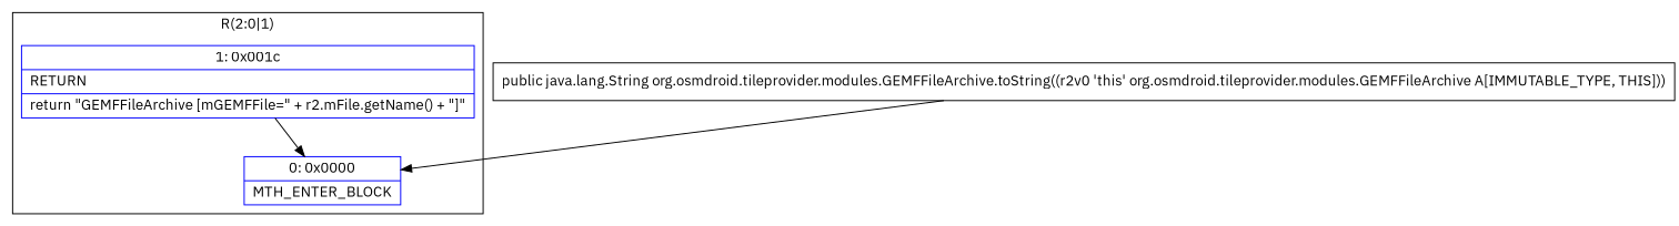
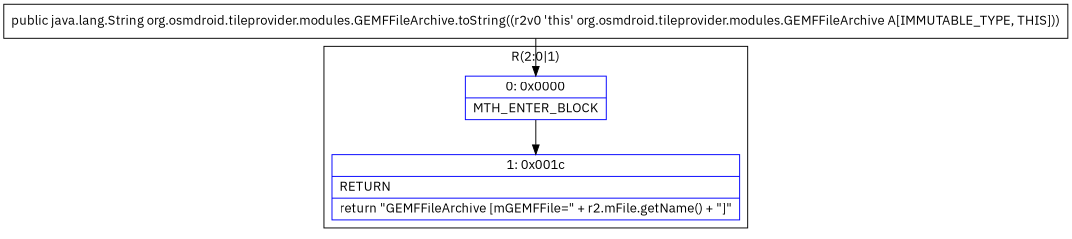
  digraph {
    fontname="IBM Plex Sans"
    node [color=blue shape=record fontname="IBM Plex Sans"]
    edge [fontname="IBM Plex Sans"]
    n1 [label="{0\:\ 0x0000|MTH_ENTER_BLOCK\l}"]
    n2 [label="{1\:\ 0x001c|RETURN\l|return \"GEMFFileArchive [mGEMFFile=\" + r2.mFile.getName() + \"]\"\l}"]
    n3 [label="{public java.lang.String org.osmdroid.tileprovider.modules.GEMFFileArchive.toString((r2v0 'this' org.osmdroid.tileprovider.modules.GEMFFileArchive A[IMMUTABLE_TYPE, THIS])) }" color=""]
    subgraph cluster_1 {
      label="R(2:0|1)"
      n1
      n2
    }
-   n2 -> n1
+   n1 -> n2
    n3 -> n1
  }
